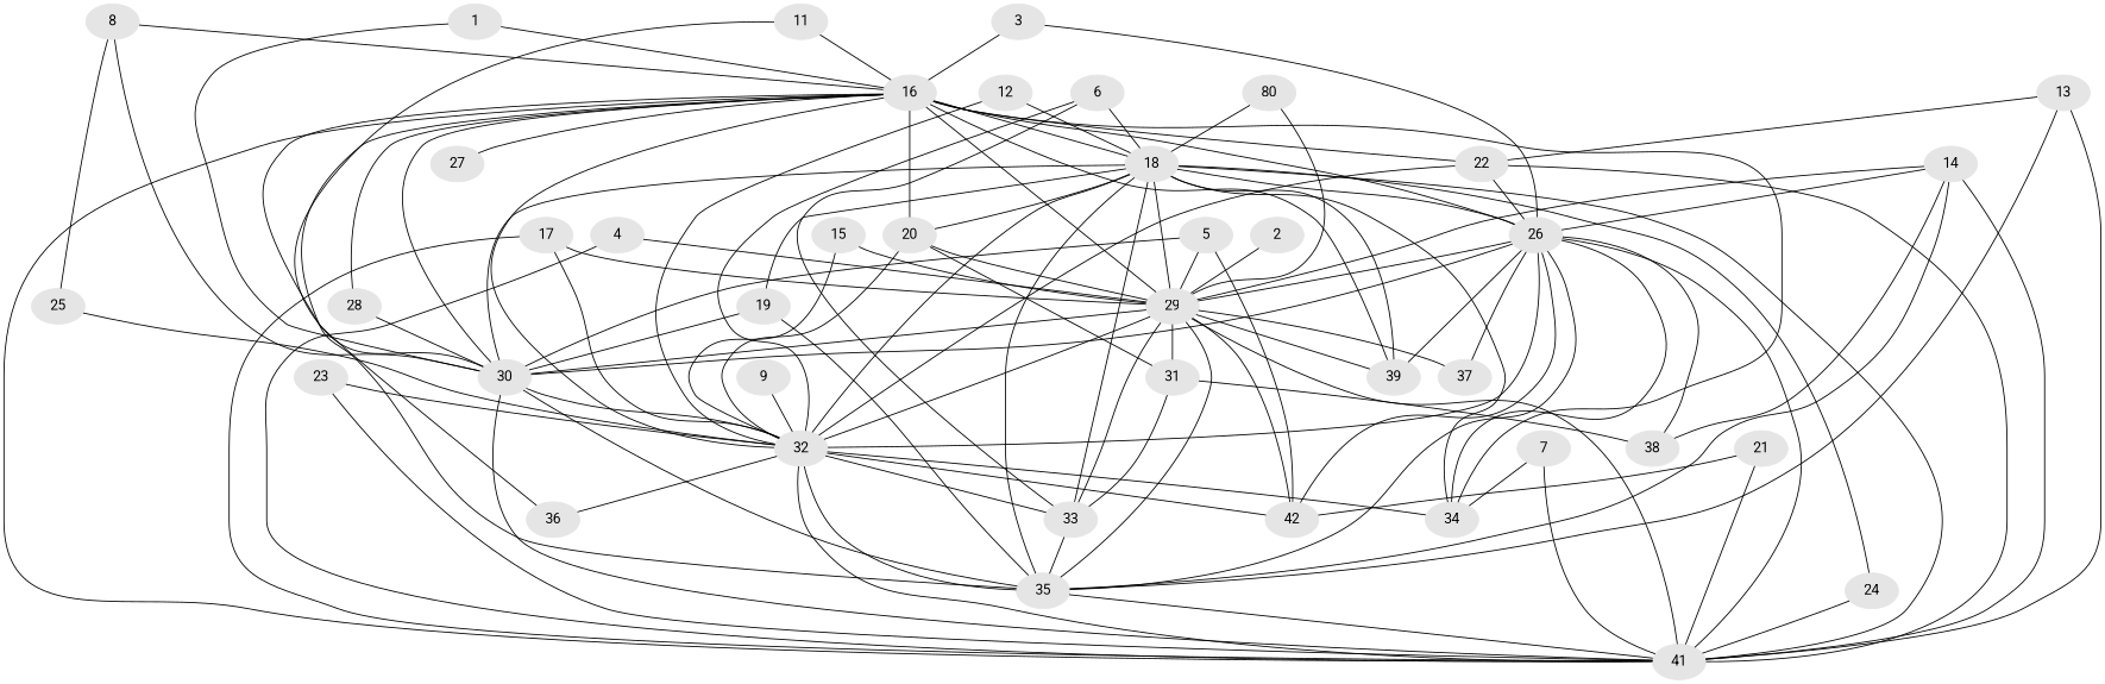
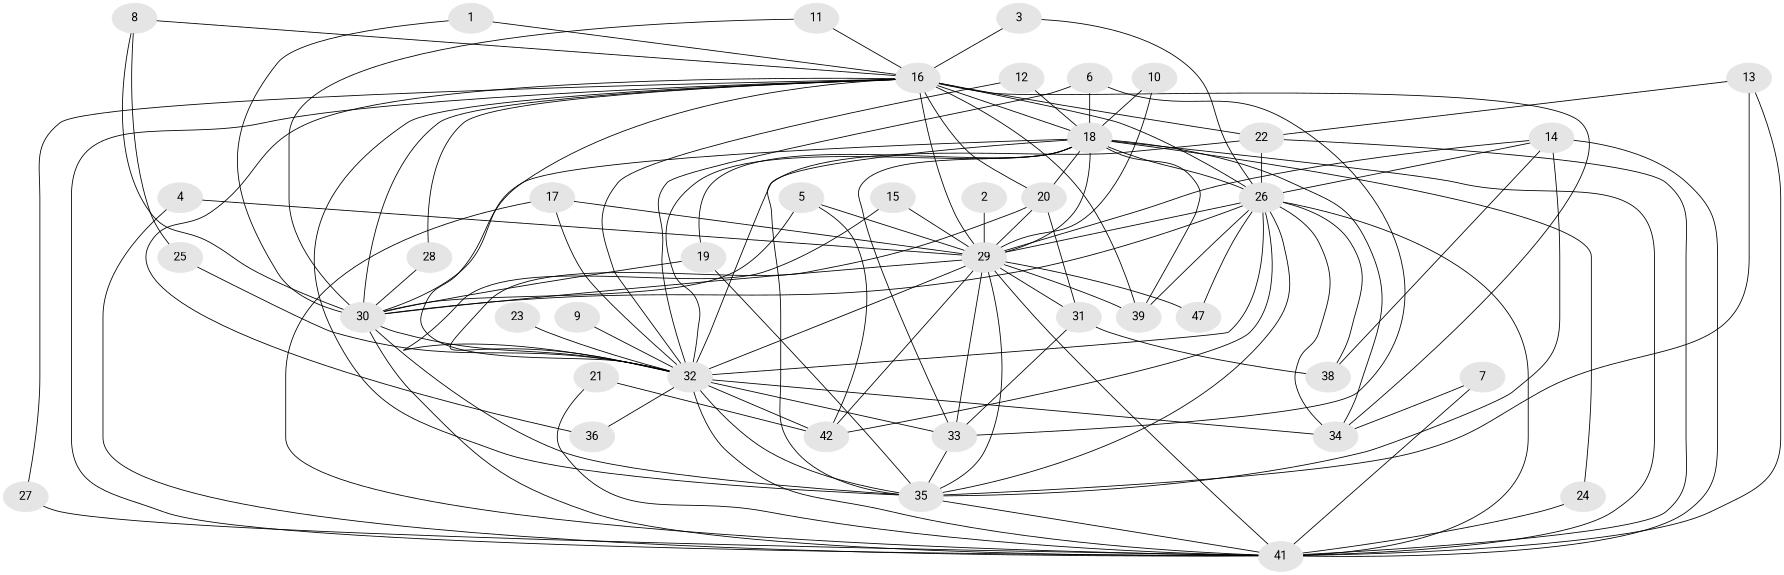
  graph {
    fontname=Roboto
    node [color=gray90 fontname=Roboto style=filled]
    edge [fontname=Roboto weight=1.0]
    1
    16
    30
    29
    26
    41
    18
    32
    34
    22
    35
    20
    27
    28
    36
    39
    2
    42
    33
    31
-   37
+   37 [label=47]
    3
    38
    4
    5
    6
    19
    24
    7
    8
    25
    9
-   10 [label=80]
+   10
    11
    12
    13
    14
    15
    17
    21
    23
    1 -- 16
    1 -- 30
    16 -- 30
    16 -- 29 [weight=3.0]
    16 -- 26 [weight=2.0]
    16 -- 41
    16 -- 18 [weight=2.0]
    16 -- 32 [weight=2.0]
    16 -- 34
    16 -- 22
    16 -- 35
    16 -- 20
    16 -- 27
    16 -- 28
    16 -- 36
    16 -- 39
    30 -- 41
    30 -- 32
    30 -- 35 [weight=2.0]
    29 -- 30 [weight=3.0]
    29 -- 41 [weight=2.0]
    29 -- 32 [weight=2.0]
    29 -- 35 [weight=2.0]
    29 -- 39
    29 -- 42 [weight=2.0]
    29 -- 33
    29 -- 31
    29 -- 37
    26 -- 30
    26 -- 29 [weight=2.0]
    26 -- 41
    26 -- 32
    26 -- 34 [weight=2.0]
    26 -- 35
    26 -- 39
    26 -- 42
    26 -- 37
    26 -- 38
    18 -- 30 [weight=2.0]
    18 -- 29 [weight=4.0]
    18 -- 26 [weight=2.0]
    18 -- 41 [weight=4.0]
    18 -- 32 [weight=2.0]
    18 -- 34
    18 -- 35 [weight=2.0]
    18 -- 20 [weight=2.0]
    18 -- 39
    18 -- 33
    18 -- 19
    18 -- 24
    32 -- 41
    32 -- 34
    32 -- 35 [weight=2.0]
    32 -- 36
    32 -- 42
    32 -- 33
    22 -- 26
    22 -- 41
    22 -- 32
    35 -- 41 [weight=2.0]
    20 -- 29
    20 -- 32
    20 -- 31
    28 -- 30
    2 -- 29 [weight=2.0]
    33 -- 35
    31 -- 33
    31 -- 38
    3 -- 16
    3 -- 26
    4 -- 29
    4 -- 41
    5 -- 30
    5 -- 29
    5 -- 42
    6 -- 18
    6 -- 32
    6 -- 33
    19 -- 30
    19 -- 35
    24 -- 41
    7 -- 41
    7 -- 34
    8 -- 16
    8 -- 30
    8 -- 25
    25 -- 32
    9 -- 32
    10 -- 29
    10 -- 18
    11 -- 16
    11 -- 30
    12 -- 18
    12 -- 32
    13 -- 41
    13 -- 22
    13 -- 35
    14 -- 29
    14 -- 26
    14 -- 41 [weight=2.0]
    14 -- 35
    14 -- 38
    15 -- 29
    15 -- 32
    17 -- 29 [weight=3.0]
    17 -- 41
    17 -- 32
    21 -- 41
    21 -- 42
-   23 -- 41
+   27 -- 41
    23 -- 32
  }
